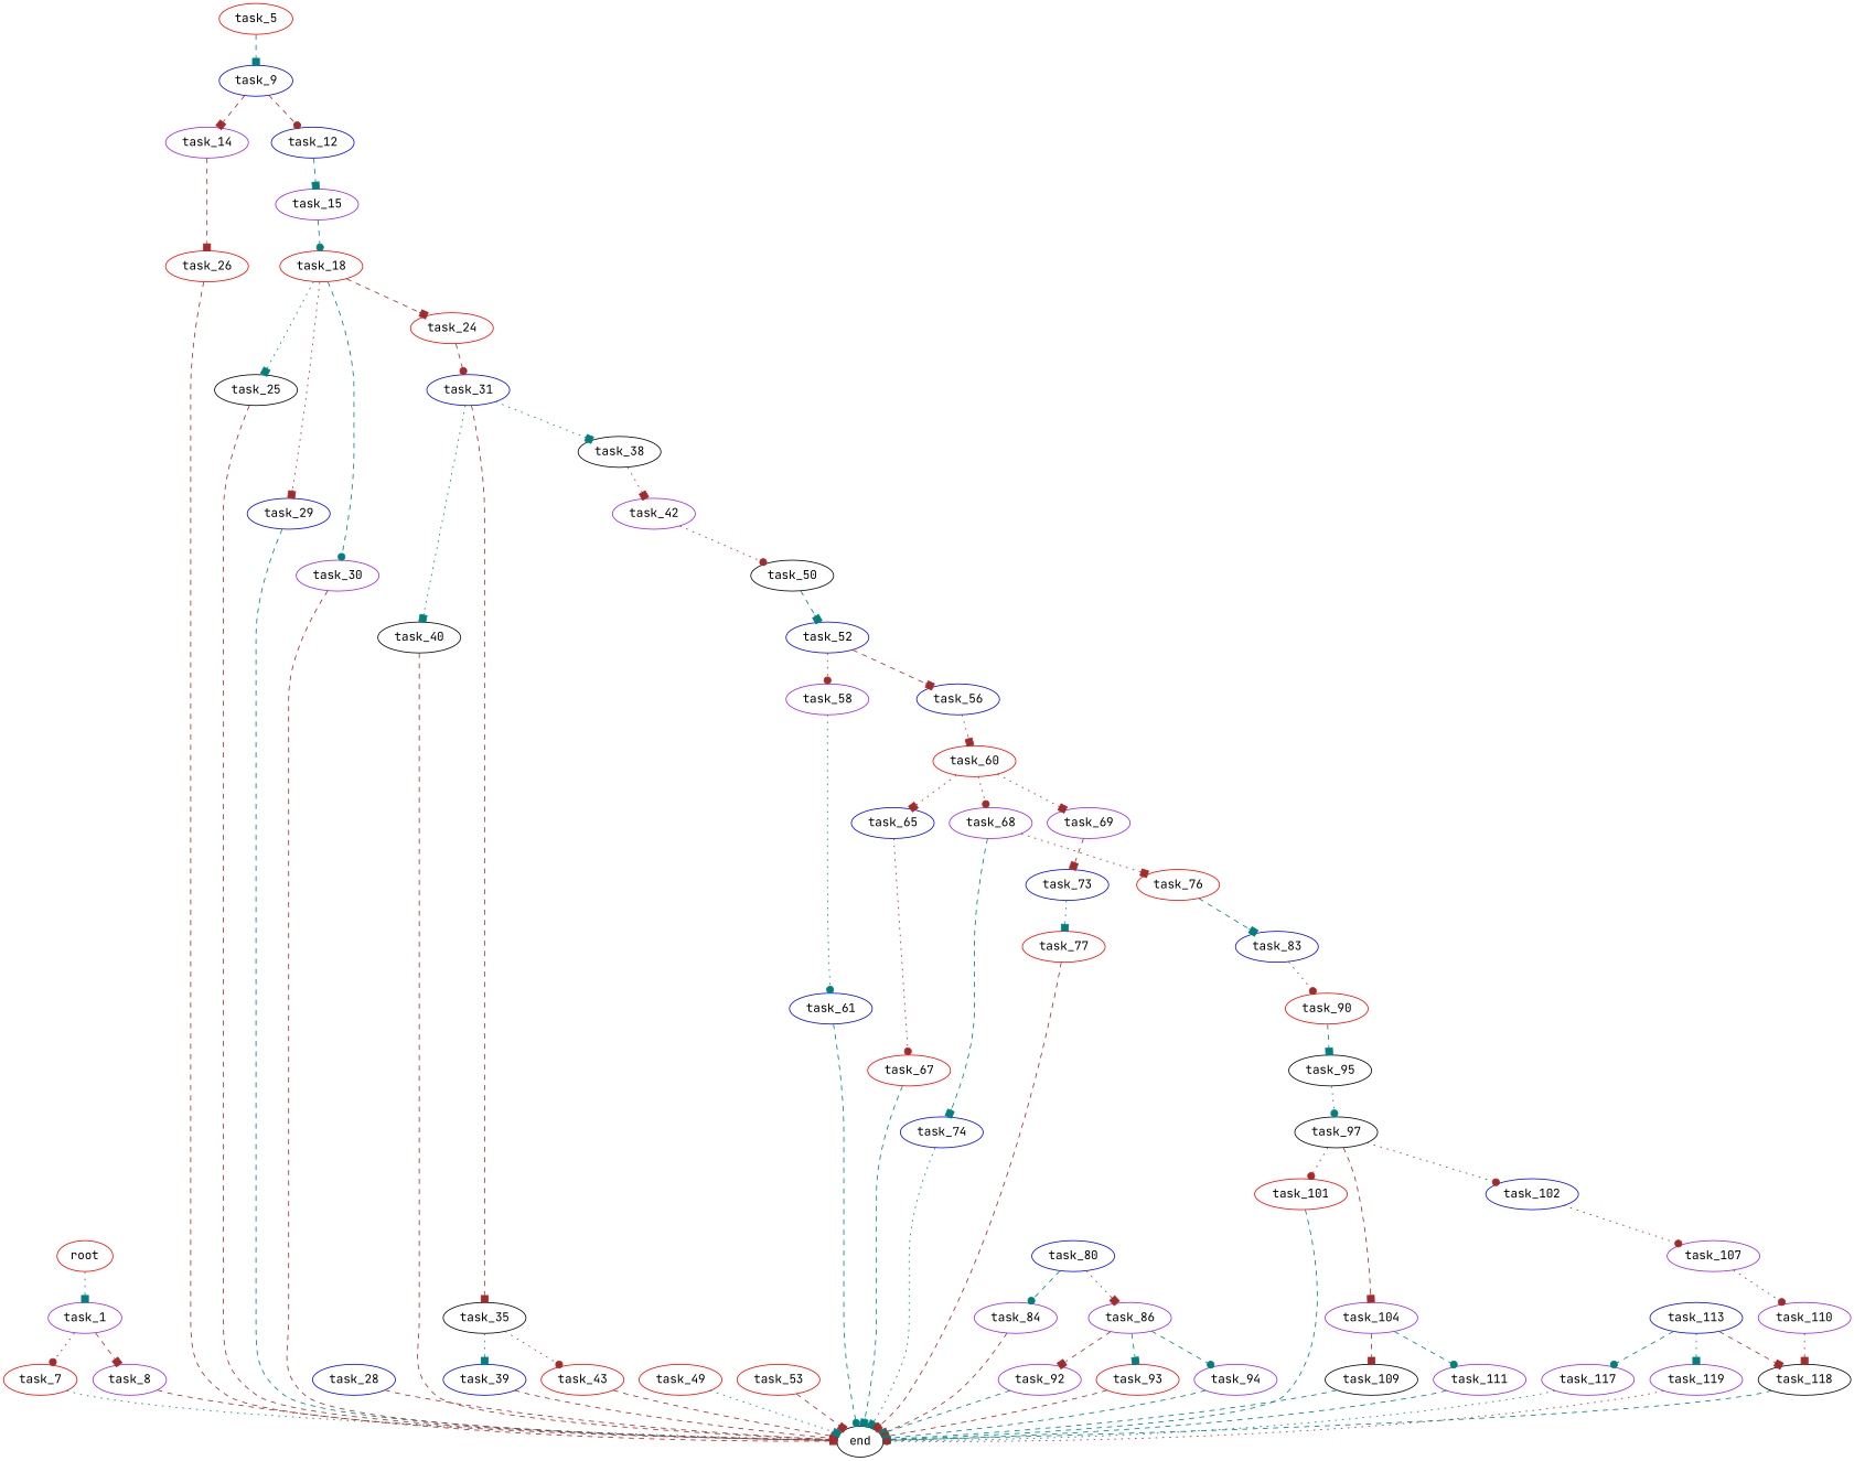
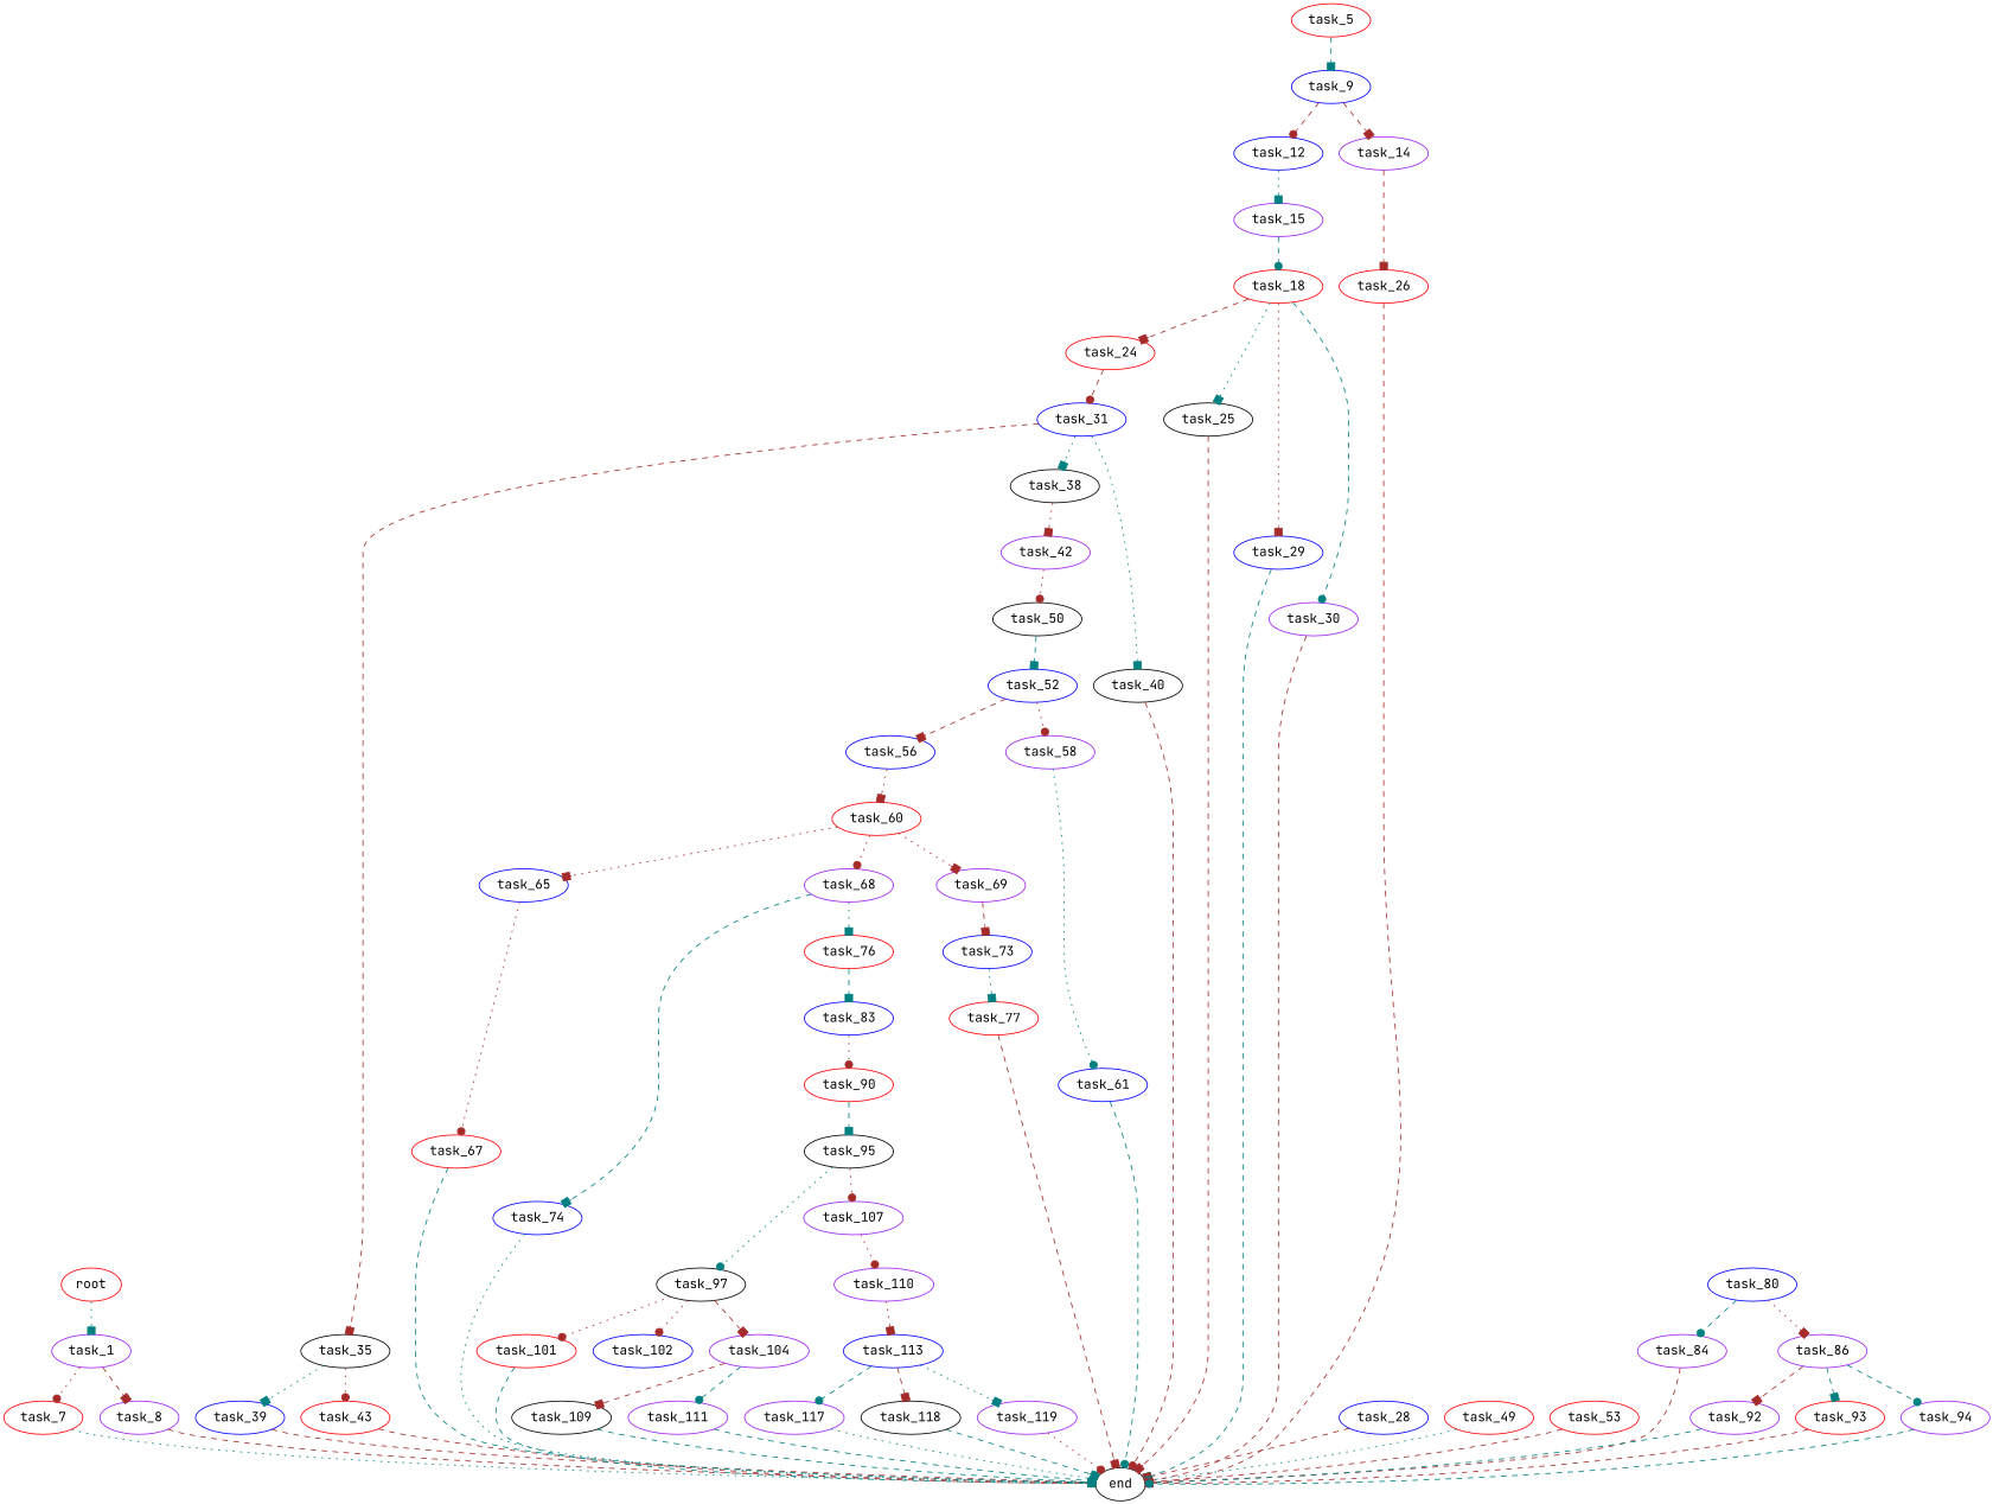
  digraph {
    fontname="JetBrains Mono"
    node [color=purple fontname="JetBrains Mono"]
    edge [arrowhead=box color=brown fontname="JetBrains Mono" style=dashed]
    root [color=red]
    task_1
    task_7 [color=red]
    task_8
    task_5 [color=red]
    task_9 [color=blue]
    end [color=black]
    task_12 [color=blue]
    task_14
    task_15
    task_26 [color=red]
    task_18 [color=red]
    task_24 [color=red]
    task_25 [color=black]
    task_29 [color=blue]
    task_30
    task_31 [color=blue]
    task_28 [color=blue]
    task_35 [color=black]
    task_38 [color=black]
    task_40 [color=black]
    task_39 [color=blue]
    task_43 [color=red]
    task_42
    task_50 [color=black]
    task_52 [color=blue]
    task_49 [color=red]
    task_53 [color=red]
    task_56 [color=blue]
    task_58
    task_60 [color=red]
    task_61 [color=blue]
    task_65 [color=blue]
    task_68
    task_69
    task_67 [color=red]
    task_74 [color=blue]
    task_76 [color=red]
    task_73 [color=blue]
    task_83 [color=blue]
    task_77 [color=red]
    task_80 [color=blue]
    task_84
    task_86
    task_90 [color=red]
    task_92
    task_93 [color=red]
    task_94
    task_95 [color=black]
    task_97 [color=black]
    task_101 [color=red]
    task_102 [color=blue]
    task_104
    task_107
    task_109 [color=black]
    task_111
    task_110
    task_113 [color=blue]
    task_117
    task_118 [color=black]
    task_119
    root -> task_1 [color=teal style=dotted]
    task_1 -> task_7 [arrowhead=dot style=dotted]
    task_1 -> task_8
    task_7 -> end [color=teal style=dotted]
    task_8 -> end
    task_5 -> task_9 [color=teal]
    task_9 -> task_12 [arrowhead=dot]
    task_9 -> task_14
-   task_12 -> task_15 [color=teal]
+   task_12 -> task_15 [color=teal style=dotted]
    task_14 -> task_26
    task_15 -> task_18 [arrowhead=dot color=teal]
    task_26 -> end [arrowhead=dot]
    task_18 -> task_24
    task_18 -> task_25 [color=teal style=dotted]
    task_18 -> task_29 [style=dotted]
    task_18 -> task_30 [arrowhead=dot color=teal]
    task_24 -> task_31 [arrowhead=dot]
    task_25 -> end
    task_29 -> end [color=teal]
    task_30 -> end
    task_31 -> task_35
    task_31 -> task_38 [color=teal style=dotted]
    task_31 -> task_40 [color=teal style=dotted]
    task_28 -> end
    task_35 -> task_39 [color=teal style=dotted]
    task_35 -> task_43 [arrowhead=dot style=dotted]
    task_38 -> task_42 [style=dotted]
    task_40 -> end [arrowhead=dot]
    task_39 -> end
    task_43 -> end
    task_42 -> task_50 [arrowhead=dot style=dotted]
    task_50 -> task_52 [color=teal]
    task_52 -> task_56
    task_52 -> task_58 [arrowhead=dot style=dotted]
    task_49 -> end [color=teal style=dotted]
    task_53 -> end
    task_56 -> task_60 [style=dotted]
    task_58 -> task_61 [arrowhead=dot color=teal style=dotted]
    task_60 -> task_65 [style=dotted]
    task_60 -> task_68 [arrowhead=dot style=dotted]
    task_60 -> task_69 [style=dotted]
    task_61 -> end [arrowhead=dot color=teal]
    task_65 -> task_67 [arrowhead=dot style=dotted]
    task_68 -> task_74 [color=teal]
-   task_68 -> task_76 [style=dotted]
+   task_68 -> task_76 [color=teal style=dotted]
    task_69 -> task_73
    task_67 -> end [color=teal]
    task_74 -> end [color=teal style=dotted]
    task_76 -> task_83 [color=teal]
    task_73 -> task_77 [color=teal style=dotted]
    task_83 -> task_90 [arrowhead=dot style=dotted]
    task_77 -> end
    task_80 -> task_84 [arrowhead=dot color=teal]
    task_80 -> task_86 [style=dotted]
    task_84 -> end
    task_86 -> task_92
    task_86 -> task_93 [color=teal]
    task_86 -> task_94 [arrowhead=dot color=teal]
    task_90 -> task_95 [color=teal]
    task_92 -> end [arrowhead=dot color=teal]
    task_93 -> end
    task_94 -> end [arrowhead=dot color=teal]
    task_95 -> task_97 [arrowhead=dot color=teal style=dotted]
    task_97 -> task_101 [arrowhead=dot style=dotted]
    task_97 -> task_102 [arrowhead=dot style=dotted]
    task_97 -> task_104
    task_101 -> end [color=teal]
-   task_102 -> task_107 [arrowhead=dot style=dotted]
+   task_95 -> task_107 [arrowhead=dot style=dotted]
    task_104 -> task_109
    task_104 -> task_111 [arrowhead=dot color=teal]
    task_107 -> task_110 [arrowhead=dot style=dotted]
    task_109 -> end [color=teal]
    task_111 -> end [arrowhead=dot color=teal]
-   task_110 -> task_118 [style=dotted]
+   task_110 -> task_113 [style=dotted]
    task_113 -> task_117 [arrowhead=dot color=teal]
    task_113 -> task_118
    task_113 -> task_119 [color=teal style=dotted]
    task_117 -> end [arrowhead=dot color=teal style=dotted]
    task_118 -> end [color=teal]
    task_119 -> end [arrowhead=dot style=dotted]
  }
